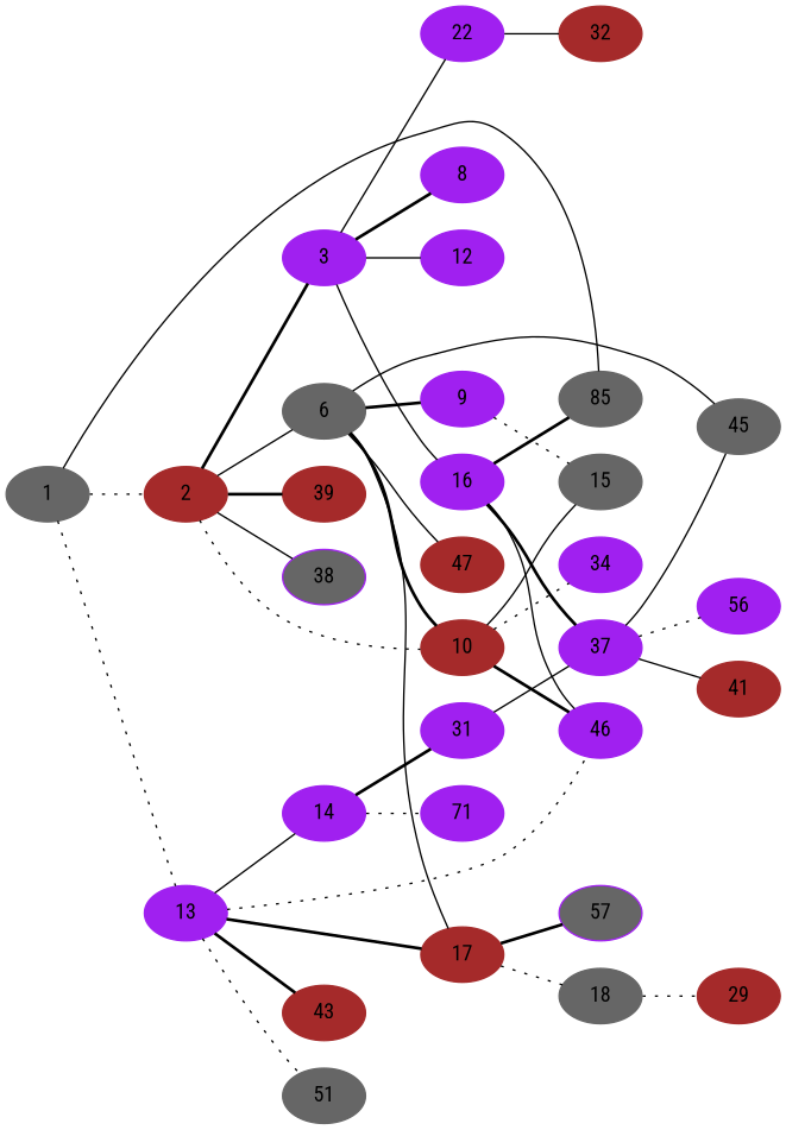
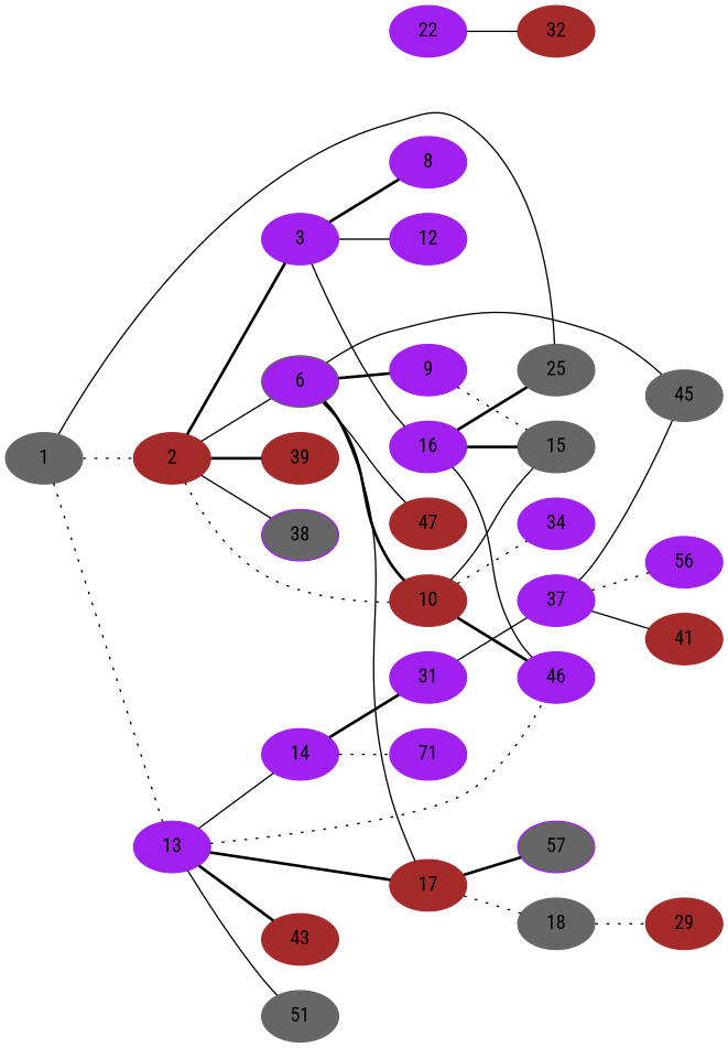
  graph {
    fontname="Roboto Condensed"
    rankdir=LR
    node [color=purple fontname="Roboto Condensed" style=filled]
    edge [fontname="Roboto Condensed" style=solid]
    1 [color=gray40 super="+7"]
    2 [color=brown super="+5"]
    13 [super="+42"]
-   25 [color=gray40 super="+26" label=85]
+   25 [color=gray40 super="+26"]
    3 [super="+4"]
-   6 [color=gray40 super="+27"]
+   6 [color=gray40 super="+27" fillcolor=purple]
    10 [color=brown super="+30"]
    38 [fillcolor=gray40]
    39 [color=brown]
    17 [color=brown super="+19"]
    46 [super="+52"]
    14 [super="+28"]
    43 [color=brown]
    51 [color=gray40]
    8 [super="+11"]
    12 [super="+23"]
    16 [super="+20"]
    22 [super="+44"]
    9 [super="+48"]
    45 [color=gray40 super="+50"]
    47 [color=brown]
    15 [color=gray40 super="+49"]
    34
    37 [super="+40"]
    32 [color=brown super="+36"]
    18 [color=gray40 super="+24"]
    57 [fillcolor=gray40]
    n28 [label=71 super="+55"]
    31 [super="+54"]
    41 [color=brown]
    56
    29 [color=brown]
    1 -- 2 [style=dotted]
    1 -- 13 [style=dotted]
    1 -- 25
    2 -- 3 [style=bold]
    2 -- 6
    2 -- 10 [style=dotted]
    2 -- 38
    2 -- 39 [style=bold]
    13 -- 17 [style=bold]
    13 -- 46 [style=dotted]
    13 -- 14
    13 -- 43 [style=bold]
-   13 -- 51 [style=dotted]
+   13 -- 51
    3 -- 8 [style=bold]
    3 -- 12
    3 -- 16
-   3 -- 22
    6 -- 10 [style=bold]
    6 -- 17
    6 -- 9 [style=bold]
    6 -- 45
    6 -- 47
    10 -- 46 [style=bold]
    10 -- 15
    10 -- 34 [style=dotted]
    17 -- 18 [style=dotted]
    17 -- 57 [style=bold]
    14 -- n28 [style=dotted]
    14 -- 31 [style=bold]
    16 -- 25 [style=bold]
    16 -- 46
-   16 -- 37 [style=bold]
+   16 -- 15 [style=bold]
    22 -- 32
    9 -- 15 [style=dotted]
    37 -- 45
    37 -- 41
    37 -- 56 [style=dotted]
    18 -- 29 [style=dotted]
    31 -- 37
  }
